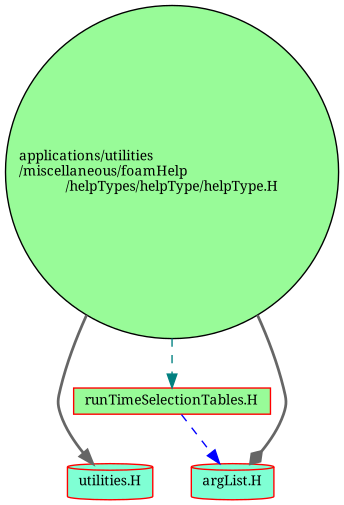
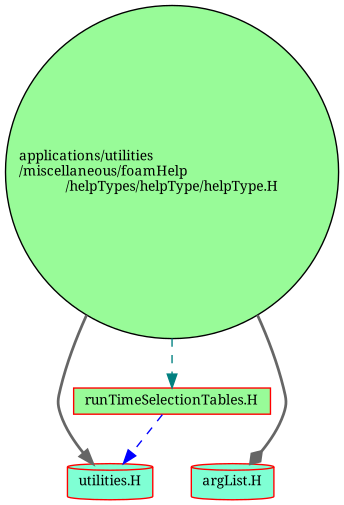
  digraph {
    fontname="Noto Serif"
    node [color=red fillcolor=palegreen fontname="Noto Serif" fontsize=10 shape=cylinder style=filled]
    edge [arrowhead=normal color=gray40 fontname="Noto Serif" fontsize=10 labelfontname=FreeSans labelfontsize=10 style=dashed]
    n1 [color=black fontcolor=black height=0.2 label="applications/utilities\l/miscellaneous/foamHelp\l/helpTypes/helpType/helpType.H" shape=circle width=0.4]
    n2 [height=0.2 label="runTimeSelectionTables.H" shape=box width=0.4]
    n3 [fillcolor=aquamarine height=0.2 label="utilities.H" width=0.4]
    n4 [fillcolor=aquamarine height=0.2 label="argList.H" width=0.4]
    n1 -> n2 [color=teal]
    n1 -> n3 [style=bold]
    n1 -> n4 [arrowhead=diamond style=bold]
-   n2 -> n4 [color=blue]
+   n2 -> n3 [color=blue]
  }
